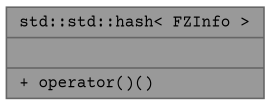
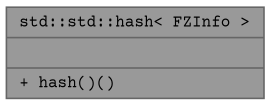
  digraph {
    fontname="Courier Prime"
-   n1 [color=gray40 fillcolor=grey60 fontcolor=black fontname="Courier Prime" fontsize=10 height=0.2 label="{std::std::hash\< FZInfo \>\n||+ operator()()\l}" shape=record style=filled width=0.4]
+   n1 [color=gray40 fillcolor=grey60 fontcolor=black fontname="Courier Prime" fontsize=10 height=0.2 label="{std::std::hash\< FZInfo \>\n||+ hash()()\l}" shape=record style=filled width=0.4]
  }
